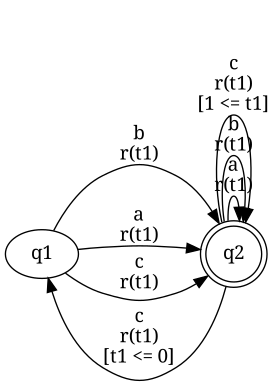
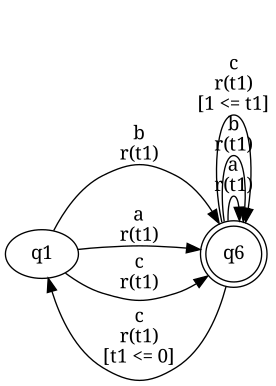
  digraph {
    rankdir=LR
    fontname="Noto Serif"
    node [fontname="Noto Serif"]
    edge [fontname="Noto Serif"]
    n1 [label=q1]
-   n2 [label=q2 shape=doublecircle]
+   n2 [label=q6 shape=doublecircle]
    n1 -> n2 [label="b\nr(t1)\n"]
    n1 -> n2 [label="a\nr(t1)\n"]
    n1 -> n2 [label="c\nr(t1)\n"]
    n2 -> n1 [label="c\nr(t1)\n[t1 <= 0]"]
    n2 -> n2 [label="a\nr(t1)\n"]
    n2 -> n2 [label="b\nr(t1)\n"]
    n2 -> n2 [label="c\nr(t1)\n[1 <= t1]"]
  }
